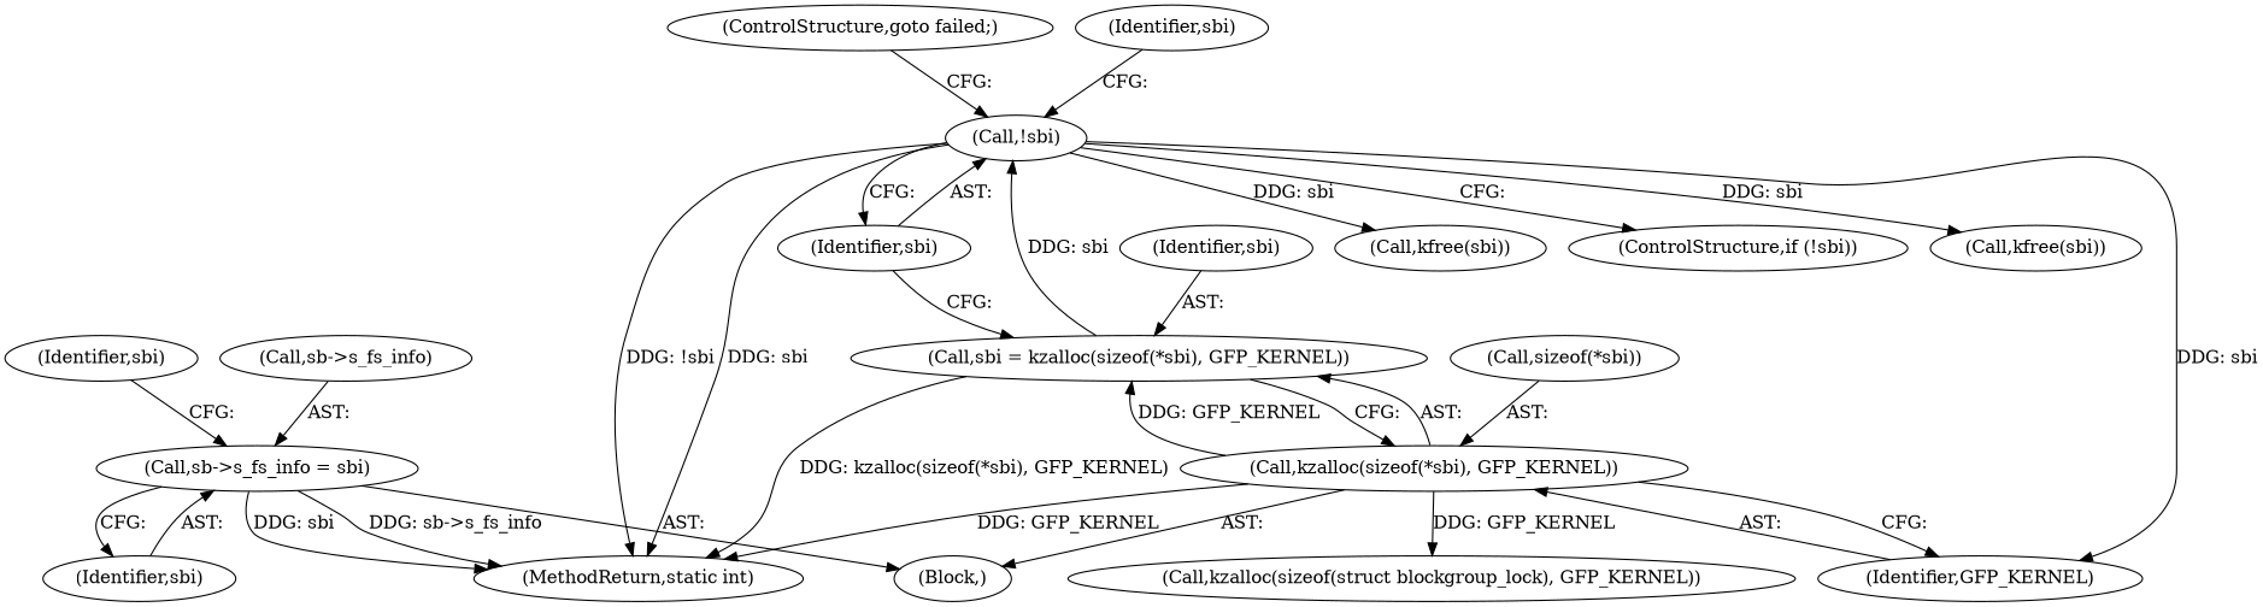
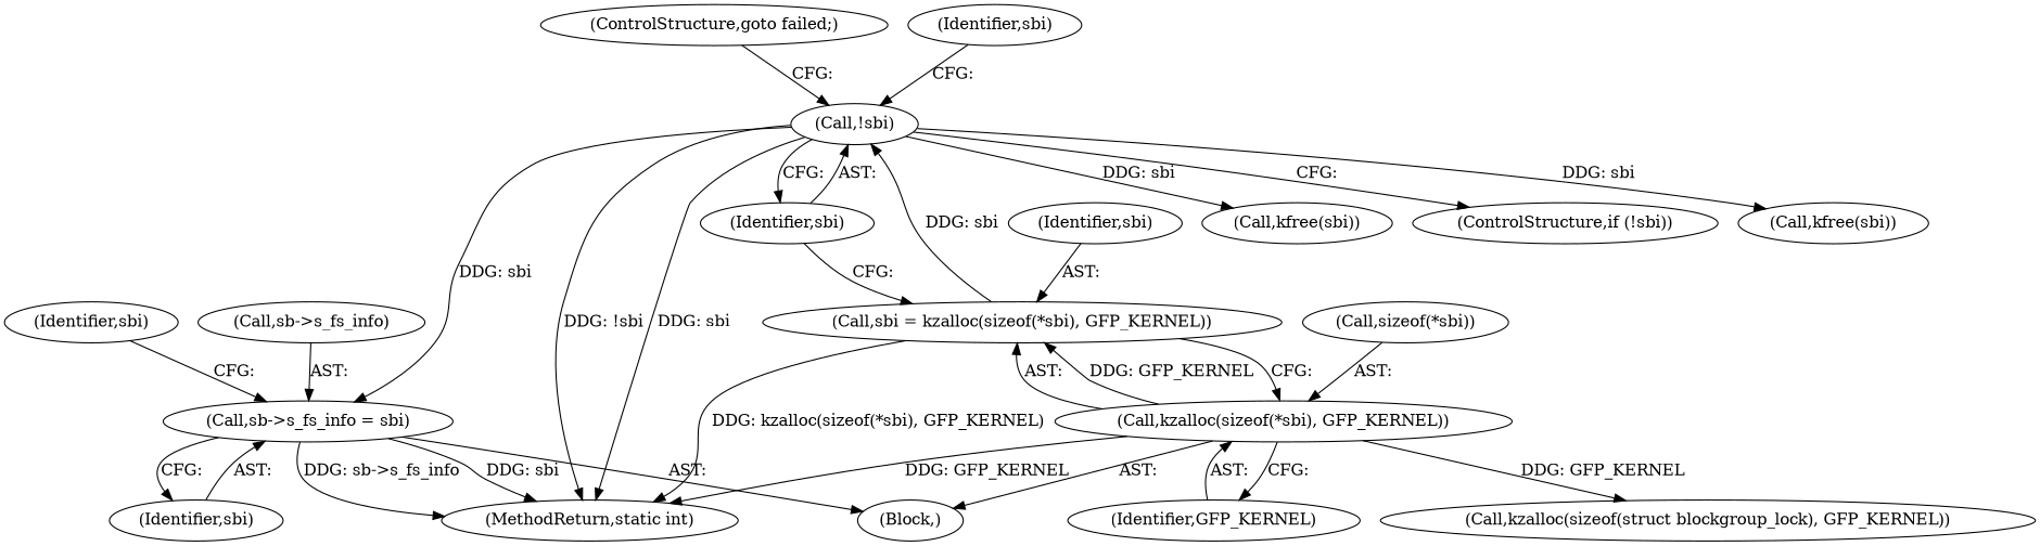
  digraph {
    n1 [label="(Call,sb->s_fs_info = sbi)"]
    n2 [label="(MethodReturn,static int)"]
    n3 [label="(Identifier,sbi)"]
    n4 [label="(Block,)"]
    n5 [label="(Call,!sbi)"]
    n6 [label="(Call,kfree(sbi))"]
    n7 [label="(ControlStructure,if (!sbi))"]
    n8 [label="(Call,kfree(sbi))"]
    n9 [label="(Identifier,sbi)"]
    n10 [label="(Call,sbi = kzalloc(sizeof(*sbi), GFP_KERNEL))"]
    n11 [label="(Call,kzalloc(sizeof(*sbi), GFP_KERNEL))"]
    n12 [label="(Identifier,GFP_KERNEL)"]
    n13 [label="(Call,kzalloc(sizeof(struct blockgroup_lock), GFP_KERNEL))"]
    n14 [label="(Identifier,sbi)"]
    n15 [label="(Identifier,sbi)"]
    n16 [label="(Call,sizeof(*sbi))"]
    n17 [label="(ControlStructure,goto failed;)"]
    n18 [label="(Identifier,sbi)"]
    n19 [label="(Call,sb->s_fs_info)"]
    n1 -> n2 [label="DDG: sb->s_fs_info"]
    n1 -> n2 [label="DDG: sbi"]
    n1 -> n3 [label="CFG: "]
    n1 -> n4 [label="AST: "]
    n3 -> n1 [label="AST: "]
-   n5 -> n12 [label="DDG: sbi"]
+   n5 -> n1 [label="DDG: sbi"]
    n5 -> n2 [label="DDG: !sbi"]
    n5 -> n2 [label="DDG: sbi"]
    n5 -> n6 [label="DDG: sbi"]
    n5 -> n7 [label="CFG: "]
    n5 -> n8 [label="DDG: sbi"]
    n5 -> n9 [label="CFG: "]
    n9 -> n5 [label="AST: "]
    n9 -> n10 [label="CFG: "]
    n10 -> n2 [label="DDG: kzalloc(sizeof(*sbi), GFP_KERNEL)"]
    n10 -> n5 [label="DDG: sbi"]
    n10 -> n11 [label="CFG: "]
    n11 -> n2 [label="DDG: GFP_KERNEL"]
    n11 -> n4 [label="AST: "]
    n11 -> n10 [label="AST: "]
    n11 -> n10 [label="DDG: GFP_KERNEL"]
    n11 -> n12 [label="CFG: "]
    n11 -> n13 [label="DDG: GFP_KERNEL"]
    n12 -> n11 [label="AST: "]
    n14 -> n1 [label="CFG: "]
    n15 -> n10 [label="AST: "]
    n16 -> n11 [label="AST: "]
    n17 -> n5 [label="CFG: "]
    n18 -> n5 [label="CFG: "]
    n19 -> n1 [label="AST: "]
  }
